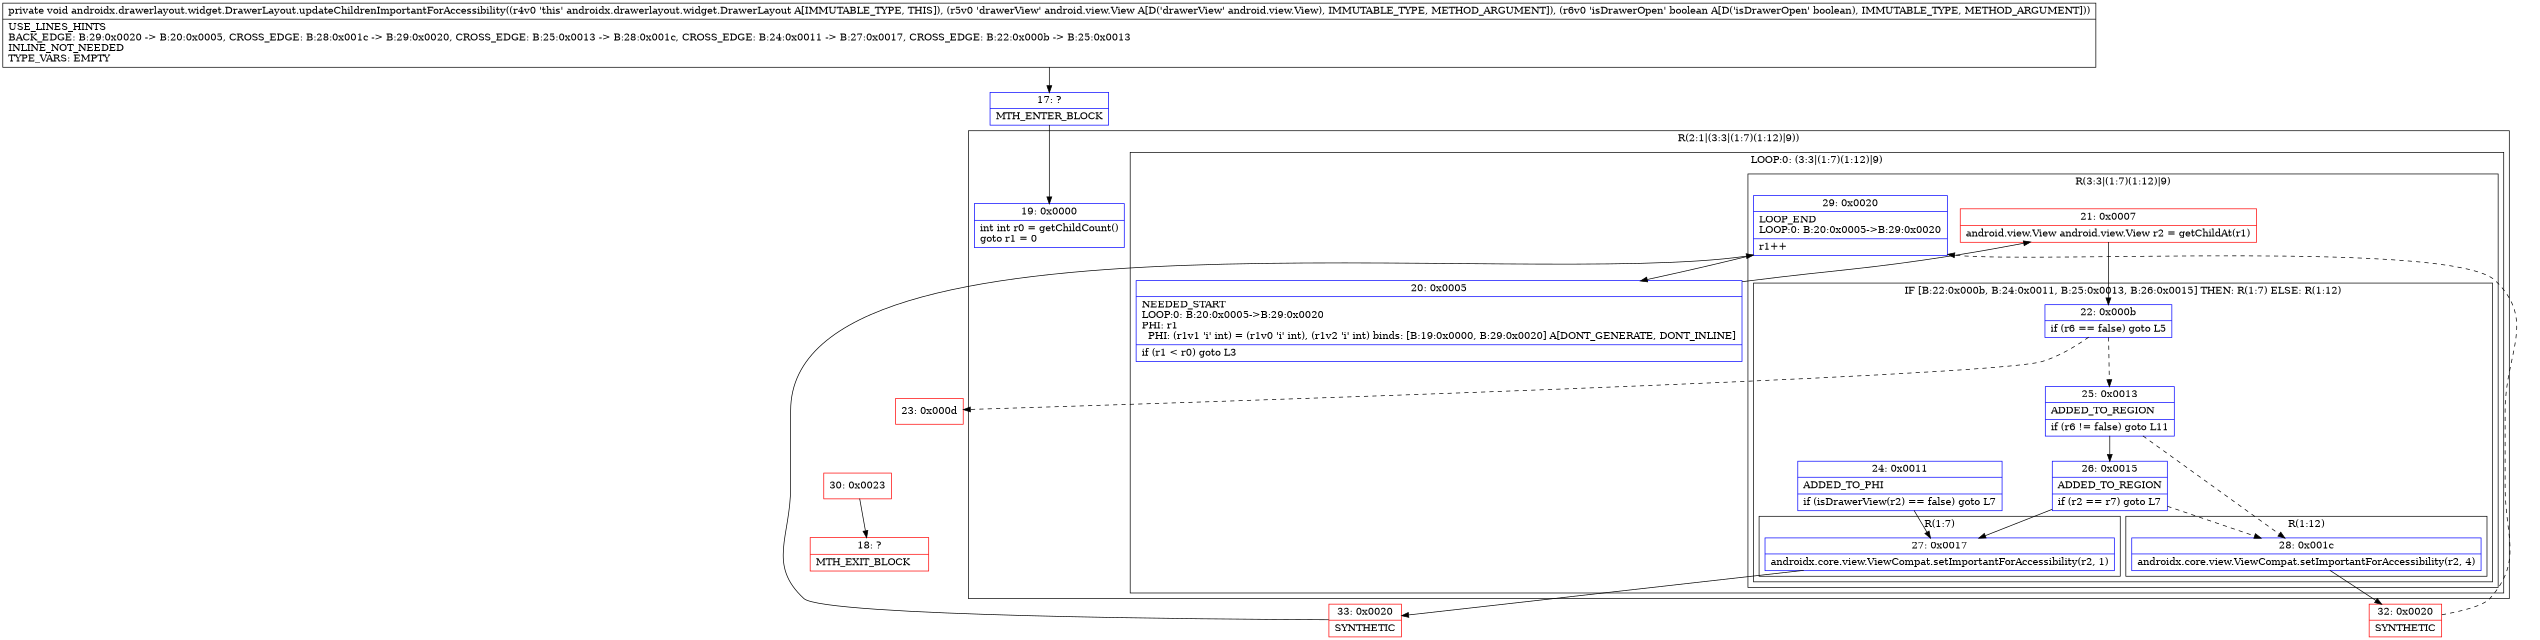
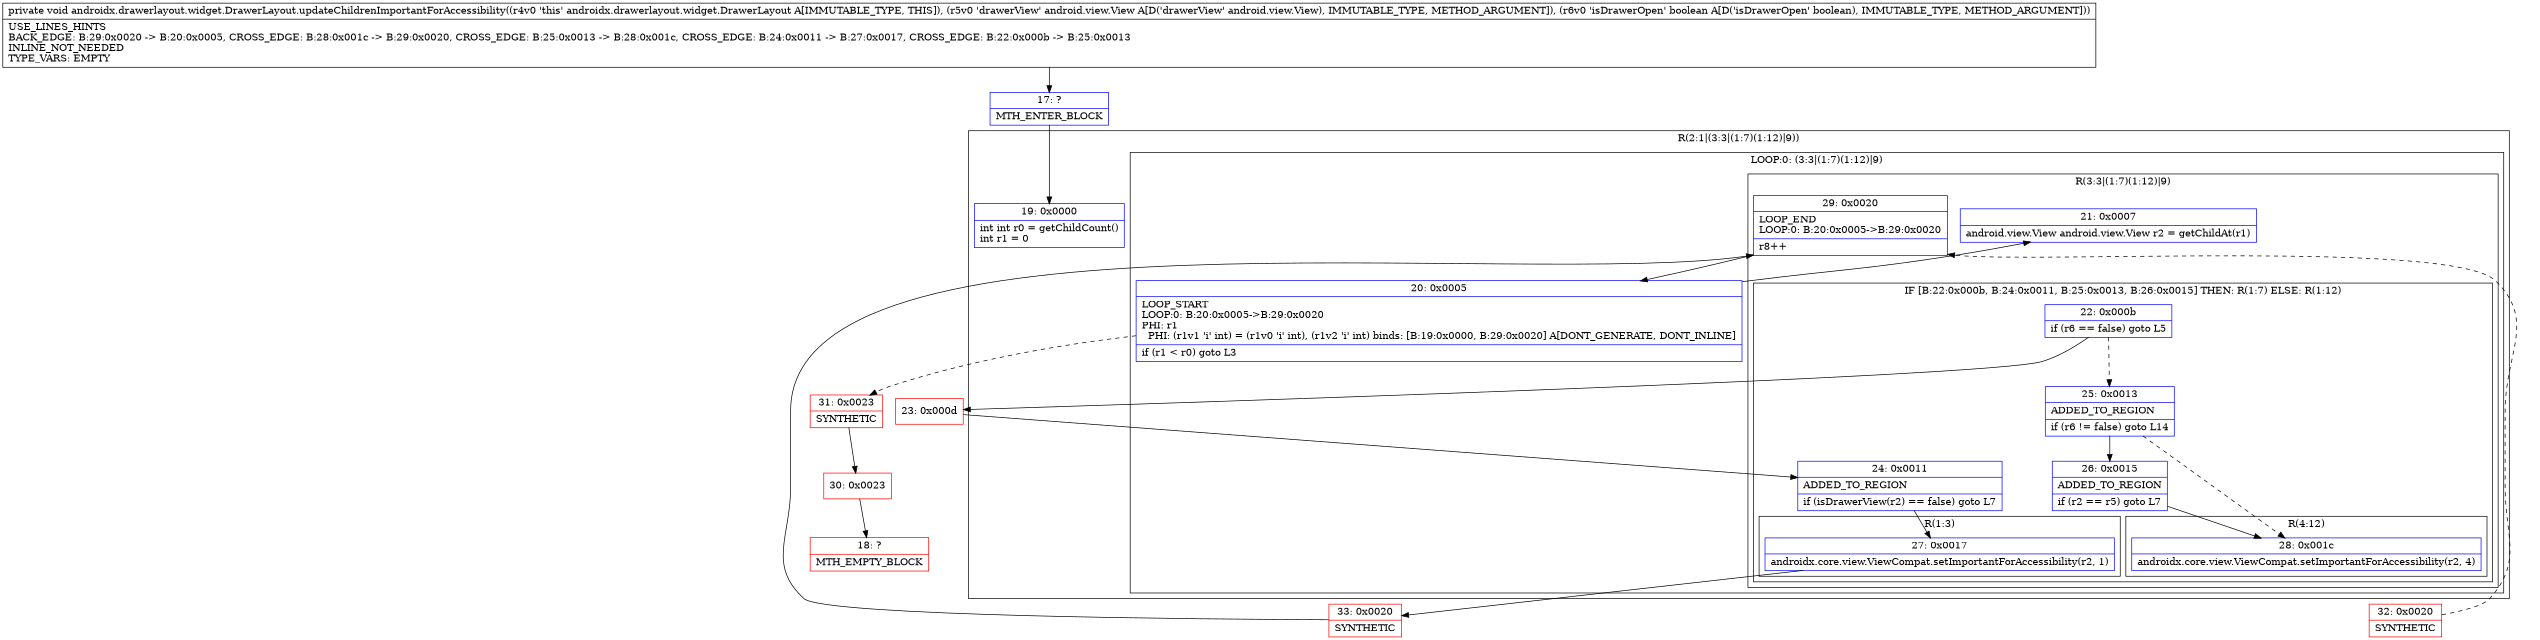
  digraph {
    node [color=blue shape=record]
    n1 [label="{27\:\ 0x0017|androidx.core.view.ViewCompat.setImportantForAccessibility(r2, 1)\l}"]
    n2 [label="{28\:\ 0x001c|androidx.core.view.ViewCompat.setImportantForAccessibility(r2, 4)\l}"]
    n3 [label="{22\:\ 0x000b|if (r6 == false) goto L5\l}"]
-   n4 [label="{24\:\ 0x0011|ADDED_TO_PHI\l|if (isDrawerView(r2) == false) goto L7\l}"]
-   n5 [label="{25\:\ 0x0013|ADDED_TO_REGION\l|if (r6 != false) goto L11\l}"]
-   n6 [label="{26\:\ 0x0015|ADDED_TO_REGION\l|if (r2 == r7) goto L7\l}"]
-   n7 [color=red label="{21\:\ 0x0007|android.view.View android.view.View r2 = getChildAt(r1)\l}"]
-   n8 [label="{29\:\ 0x0020|LOOP_END\lLOOP:0: B:20:0x0005\-\>B:29:0x0020\l|r1++\l}"]
-   n9 [label="{20\:\ 0x0005|NEEDED_START\lLOOP:0: B:20:0x0005\-\>B:29:0x0020\lPHI: r1 \l  PHI: (r1v1 'i' int) = (r1v0 'i' int), (r1v2 'i' int) binds: [B:19:0x0000, B:29:0x0020] A[DONT_GENERATE, DONT_INLINE]\l|if (r1 \< r0) goto L3\l}"]
-   n10 [label="{19\:\ 0x0000|int int r0 = getChildCount()\lgoto r1 = 0\l}"]
+   n4 [label="{24\:\ 0x0011|ADDED_TO_REGION\l|if (isDrawerView(r2) == false) goto L7\l}"]
+   n5 [label="{25\:\ 0x0013|ADDED_TO_REGION\l|if (r6 != false) goto L14\l}"]
+   n6 [label="{26\:\ 0x0015|ADDED_TO_REGION\l|if (r2 == r5) goto L7\l}"]
+   n7 [label="{21\:\ 0x0007|android.view.View android.view.View r2 = getChildAt(r1)\l}"]
+   n8 [label="{29\:\ 0x0020|LOOP_END\lLOOP:0: B:20:0x0005\-\>B:29:0x0020\l|r8++\l}"]
+   n9 [label="{20\:\ 0x0005|LOOP_START\lLOOP:0: B:20:0x0005\-\>B:29:0x0020\lPHI: r1 \l  PHI: (r1v1 'i' int) = (r1v0 'i' int), (r1v2 'i' int) binds: [B:19:0x0000, B:29:0x0020] A[DONT_GENERATE, DONT_INLINE]\l|if (r1 \< r0) goto L3\l}"]
+   n10 [label="{19\:\ 0x0000|int int r0 = getChildCount()\lint r1 = 0\l}"]
    n11 [color=red label="{33\:\ 0x0020|SYNTHETIC\l}"]
    n12 [color=red label="{32\:\ 0x0020|SYNTHETIC\l}"]
    n13 [color=red label="{23\:\ 0x000d}"]
+   n14 [color=red label="{31\:\ 0x0023|SYNTHETIC\l}"]
    n15 [color=red label="{30\:\ 0x0023}"]
    n16 [label="{17\:\ ?|MTH_ENTER_BLOCK\l}"]
-   n17 [color=red label="{18\:\ ?|MTH_EXIT_BLOCK\l}"]
+   n17 [color=red label="{18\:\ ?|MTH_EMPTY_BLOCK\l}"]
    n18 [label="{private void androidx.drawerlayout.widget.DrawerLayout.updateChildrenImportantForAccessibility((r4v0 'this' androidx.drawerlayout.widget.DrawerLayout A[IMMUTABLE_TYPE, THIS]), (r5v0 'drawerView' android.view.View A[D('drawerView' android.view.View), IMMUTABLE_TYPE, METHOD_ARGUMENT]), (r6v0 'isDrawerOpen' boolean A[D('isDrawerOpen' boolean), IMMUTABLE_TYPE, METHOD_ARGUMENT]))  | USE_LINES_HINTS\lBACK_EDGE: B:29:0x0020 \-\> B:20:0x0005, CROSS_EDGE: B:28:0x001c \-\> B:29:0x0020, CROSS_EDGE: B:25:0x0013 \-\> B:28:0x001c, CROSS_EDGE: B:24:0x0011 \-\> B:27:0x0017, CROSS_EDGE: B:22:0x000b \-\> B:25:0x0013\lINLINE_NOT_NEEDED\lTYPE_VARS: EMPTY\l}" color=""]
    subgraph cluster_1 {
      label="R(2:1|(3:3|(1:7)(1:12)|9))"
      n10
      subgraph cluster_2 {
        label="LOOP:0: (3:3|(1:7)(1:12)|9)"
        n9
        subgraph cluster_3 {
          label="R(3:3|(1:7)(1:12)|9)"
          n7
          n8
          subgraph cluster_4 {
            label="IF [B:22:0x000b, B:24:0x0011, B:25:0x0013, B:26:0x0015] THEN: R(1:7) ELSE: R(1:12)"
            n3
            n4
            n5
            n6
            subgraph cluster_5 {
-             label="R(1:7)"
+             label="R(1:3)"
              n1
            }
            subgraph cluster_6 {
-             label="R(1:12)"
+             label="R(4:12)"
              n2
            }
          }
        }
      }
    }
    n1 -> n11
-   n2 -> n12
    n3 -> n5 [style=dashed]
-   n3 -> n13 [style=dashed]
+   n3 -> n13
    n4 -> n1
    n5 -> n2 [style=dashed]
    n5 -> n6
-   n6 -> n1
-   n6 -> n2 [style=dashed]
-   n7 -> n3
+   n6 -> n2 [style=solid]
    n8 -> n9
    n9 -> n7
+   n9 -> n14 [style=dashed]
    n11 -> n8
    n12 -> n8 [style=dashed]
+   n13 -> n4
+   n14 -> n15
    n15 -> n17
    n16 -> n10
    n18 -> n16
  }
